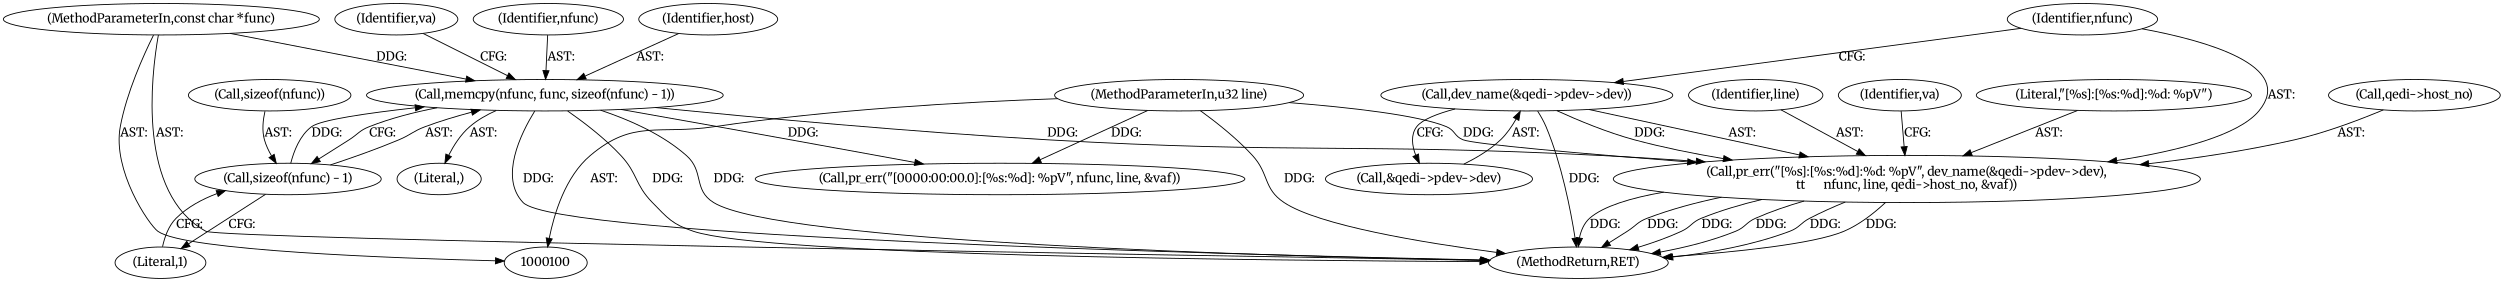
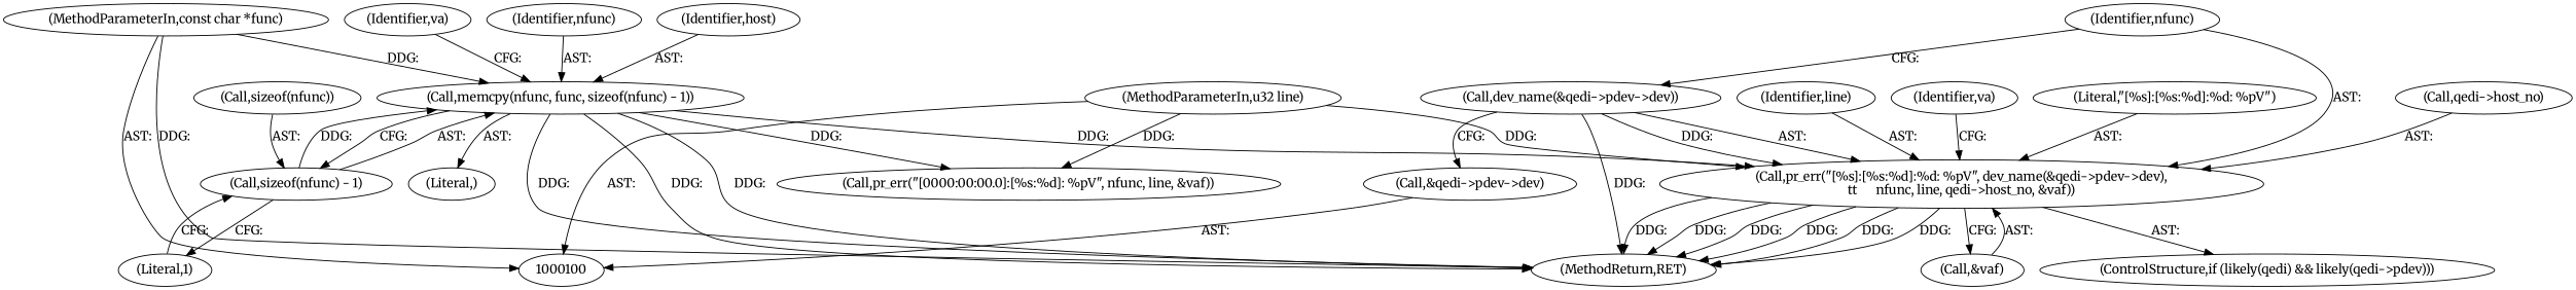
  digraph {
    fontname=Merriweather
    node [fontname=Merriweather]
    edge [fontname=Merriweather]
    n1 [label="(Call,pr_err(\"[%s]:[%s:%d]:%d: %pV\", dev_name(&qedi->pdev->dev),\n\t\t       nfunc, line, qedi->host_no, &vaf))"]
+   n2 [label="(ControlStructure,if (likely(qedi) && likely(qedi->pdev)))"]
+   n3 [label="(Call,&vaf)"]
    n4 [label="(MethodReturn,RET)"]
    n5 [label="(Call,dev_name(&qedi->pdev->dev))"]
    n6 [label="(Call,&qedi->pdev->dev)"]
    n7 [label="(Call,memcpy(nfunc, func, sizeof(nfunc) - 1))"]
    n8 [label="(Call,sizeof(nfunc) - 1)"]
    n9 [label="(Call,pr_err(\"[0000:00:00.0]:[%s:%d]: %pV\", nfunc, line, &vaf))"]
    n10 [label="(Literal,)"]
    n11 [label="(Literal,1)"]
    n12 [label="(MethodParameterIn,const char *func)"]
    1000100
    n14 [label="(MethodParameterIn,u32 line)"]
    n15 [label="(Call,qedi->host_no)"]
    n16 [label="(Identifier,nfunc)"]
    n17 [label="(Identifier,host)"]
    n18 [label="(Call,sizeof(nfunc))"]
    n19 [label="(Identifier,va)"]
    n20 [label="(Identifier,nfunc)"]
    n21 [label="(Identifier,line)"]
    n22 [label="(Identifier,va)"]
    n23 [label="(Literal,\"[%s]:[%s:%d]:%d: %pV\")"]
+   n1 -> n2 [label="AST: "]
+   n1 -> n3 [label="CFG: "]
    n1 -> n4 [label="DDG: "]
    n1 -> n4 [label="DDG: "]
    n1 -> n4 [label="DDG: "]
    n1 -> n4 [label="DDG: "]
    n1 -> n4 [label="DDG: "]
    n1 -> n4 [label="DDG: "]
+   n3 -> n1 [label="AST: "]
    n5 -> n1 [label="AST: "]
    n5 -> n1 [label="DDG: "]
    n5 -> n4 [label="DDG: "]
    n5 -> n6 [label="CFG: "]
-   n6 -> n5 [label="AST: "]
+   n6 -> 1000100 [label="AST: "]
    n7 -> n1 [label="DDG: "]
    n7 -> n4 [label="DDG: "]
    n7 -> n4 [label="DDG: "]
    n7 -> n4 [label="DDG: "]
    n7 -> n8 [label="CFG: "]
    n7 -> n9 [label="DDG: "]
    n7 -> n10 [label="AST: "]
    n8 -> n7 [label="AST: "]
    n8 -> n7 [label="DDG: "]
    n8 -> n11 [label="CFG: "]
    n11 -> n8 [label="CFG: "]
-   n12 -> n4 [label="AST: "]
+   n12 -> n4 [label="DDG: "]
    n12 -> n7 [label="DDG: "]
    n12 -> 1000100 [label="AST: "]
    n14 -> n1 [label="DDG: "]
-   n14 -> n4 [label="DDG: "]
    n14 -> n9 [label="DDG: "]
    n14 -> 1000100 [label="AST: "]
    n15 -> n1 [label="AST: "]
    n16 -> n7 [label="AST: "]
    n17 -> n7 [label="AST: "]
    n18 -> n8 [label="AST: "]
    n19 -> n7 [label="CFG: "]
    n20 -> n1 [label="AST: "]
    n20 -> n5 [label="CFG: "]
    n21 -> n1 [label="AST: "]
    n22 -> n1 [label="CFG: "]
    n23 -> n1 [label="AST: "]
  }
